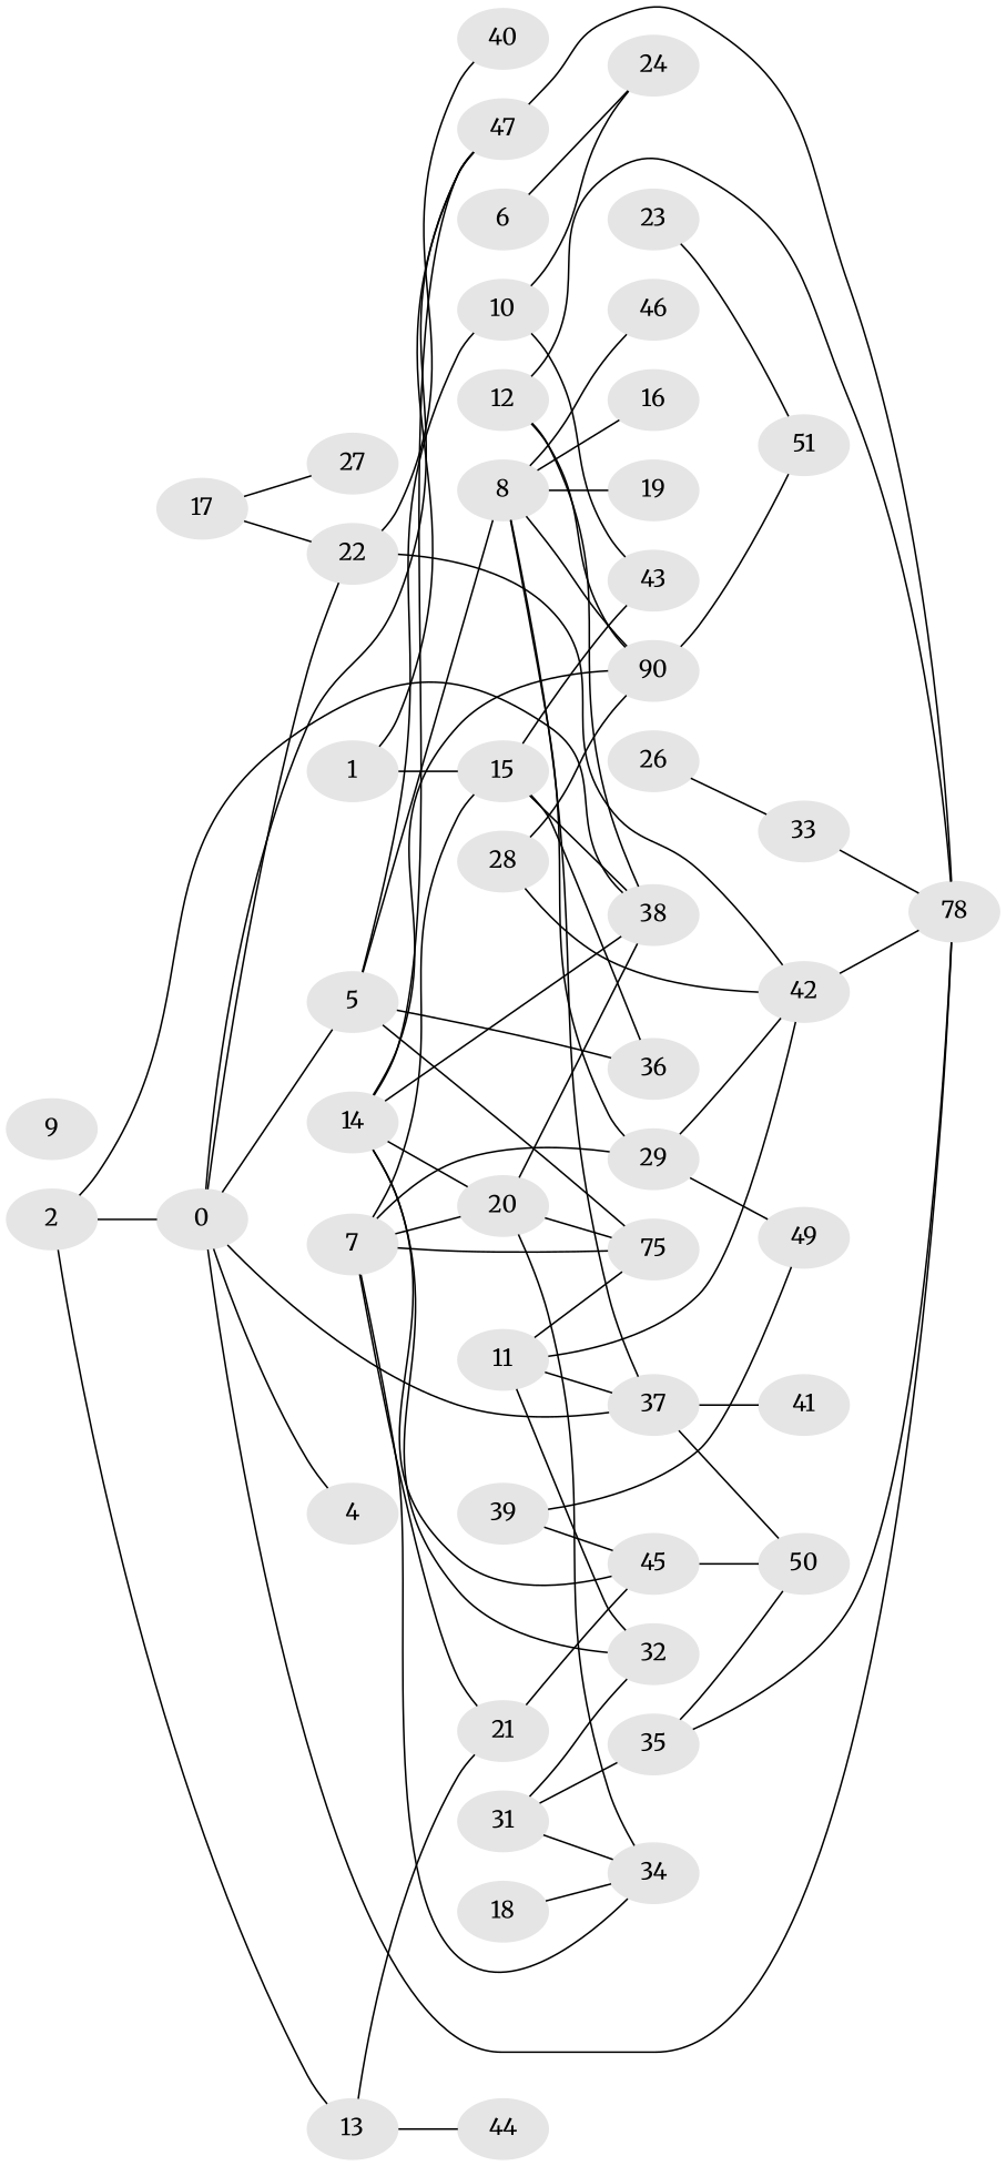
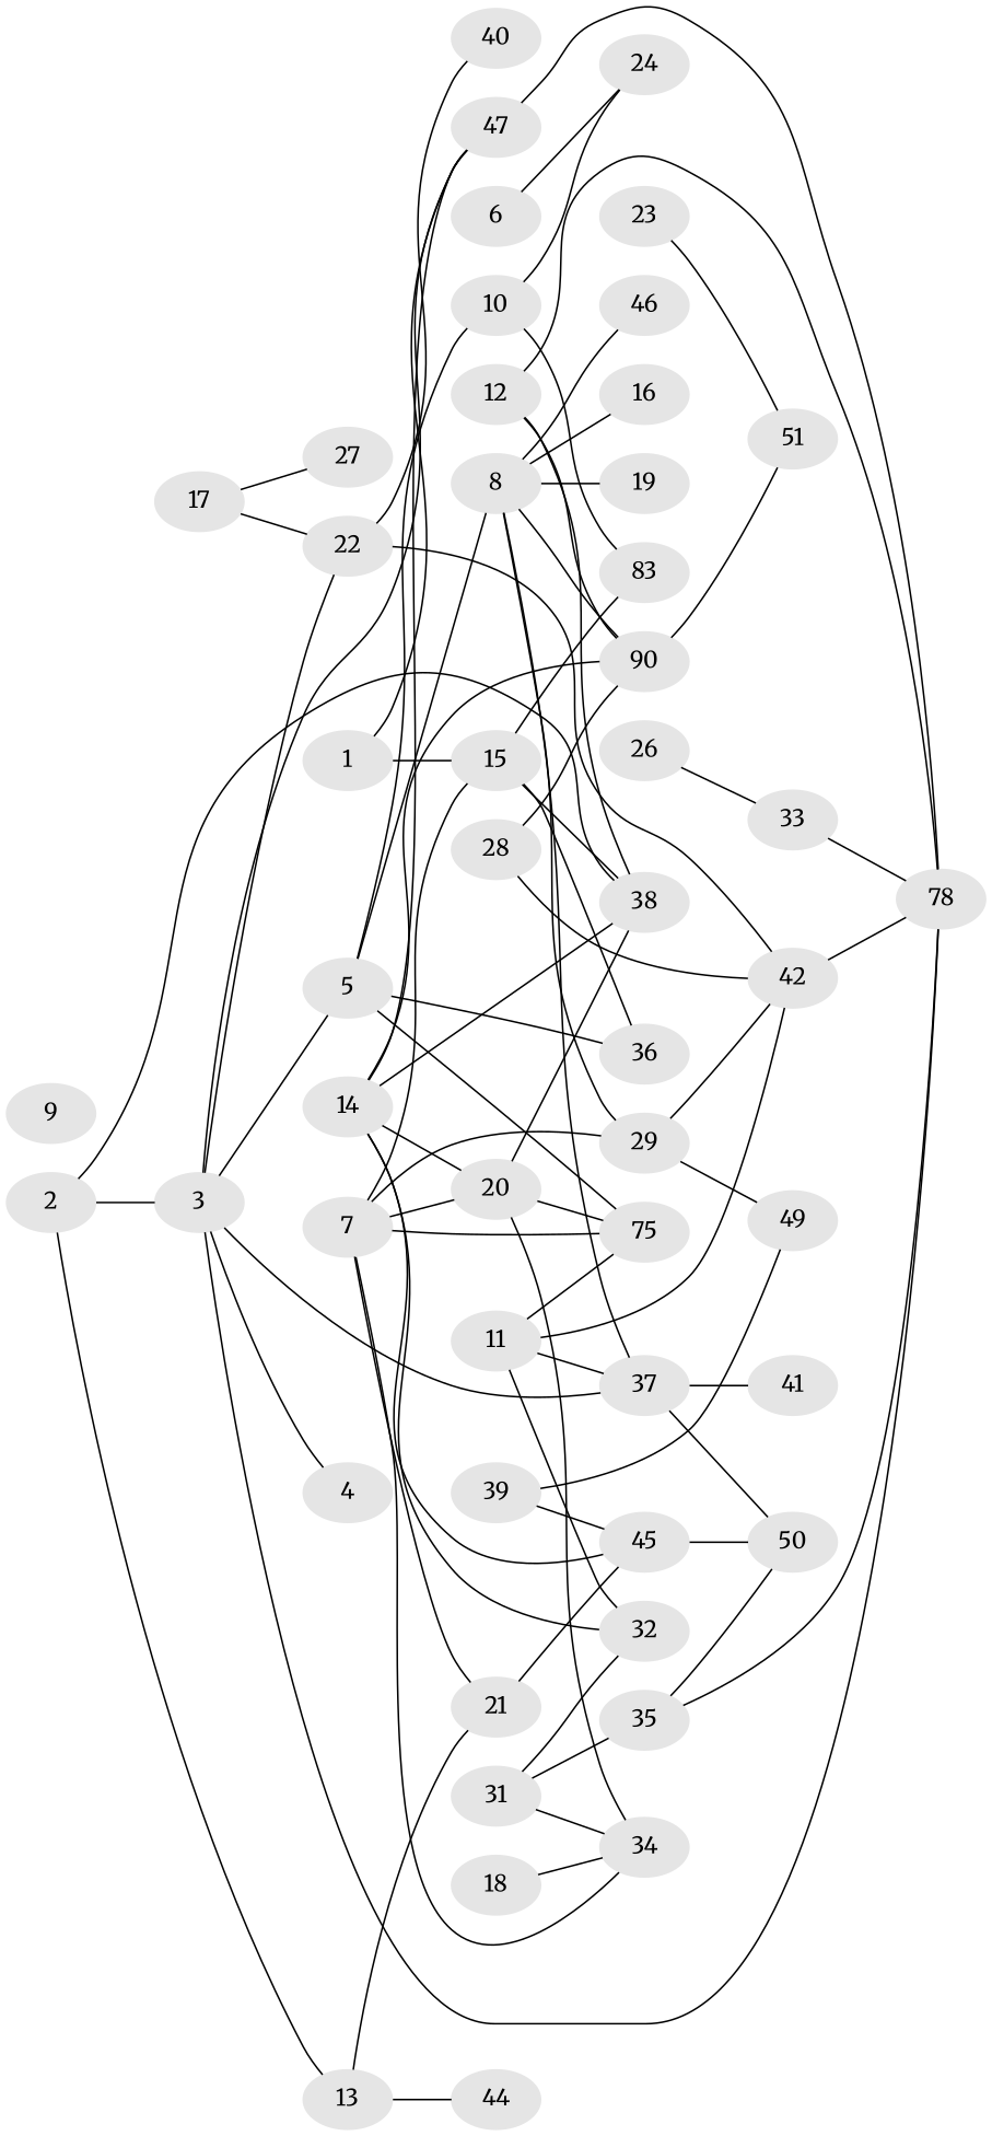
  graph {
    fontname=Merriweather
    rankdir=LR
    node [color=gray90 fontname=Merriweather style=filled]
    edge [fontname=Merriweather]
    1
    15
    47
    38
    36
-   43
+   43 [label=83]
    n7 [label=78]
    2
-   3 [label=0]
+   3
    13
    4
    5
    22
    37
    21
    44
    8
    10
    n19 [label=75]
    42
    40
    50
    41
    29
    16
    19
    n27 [label=90]
    46
    24
    6
    7
    20
    34
    45
    49
    51
    9
    11
    32
    12
    14
    17
    27
    18
    23
    26
    33
    28
    31
    35
    39
    1 -- 15
    1 -- 47
    15 -- 38
    15 -- 36
    15 -- 43
    47 -- n7
    2 -- 38
    2 -- 3
    2 -- 13
    3 -- 47
    3 -- n7
    3 -- 4
    3 -- 5
    3 -- 22
    3 -- 37
    13 -- 21
    13 -- 44
    5 -- 36
    5 -- 8
    5 -- 10
    5 -- n19
    22 -- 42
    22 -- 40
    37 -- 50
    37 -- 41
    21 -- 45
    8 -- 37
    8 -- 29
    8 -- 16
    8 -- 19
    8 -- n27
    8 -- 46
    10 -- 43
    10 -- 24
    42 -- n7
    29 -- 42
    29 -- 49
    n27 -- 51
    6 -- 24
    7 -- 15
    7 -- 21
    7 -- n19
    7 -- 29
    7 -- 20
    7 -- 34
    20 -- 38
    20 -- n19
    20 -- 34
    45 -- 50
    11 -- 37
    11 -- n19
    11 -- 42
    11 -- 32
    12 -- 38
    12 -- n7
    12 -- n27
    14 -- 47
    14 -- 38
    14 -- n27
    14 -- 20
    14 -- 45
    14 -- 32
    17 -- 22
    17 -- 27
    18 -- 34
    23 -- 51
    26 -- 33
    33 -- n7
    28 -- 42
    28 -- n27
    31 -- 34
    31 -- 32
    31 -- 35
    35 -- n7
    35 -- 50
    39 -- 45
    39 -- 49
  }
